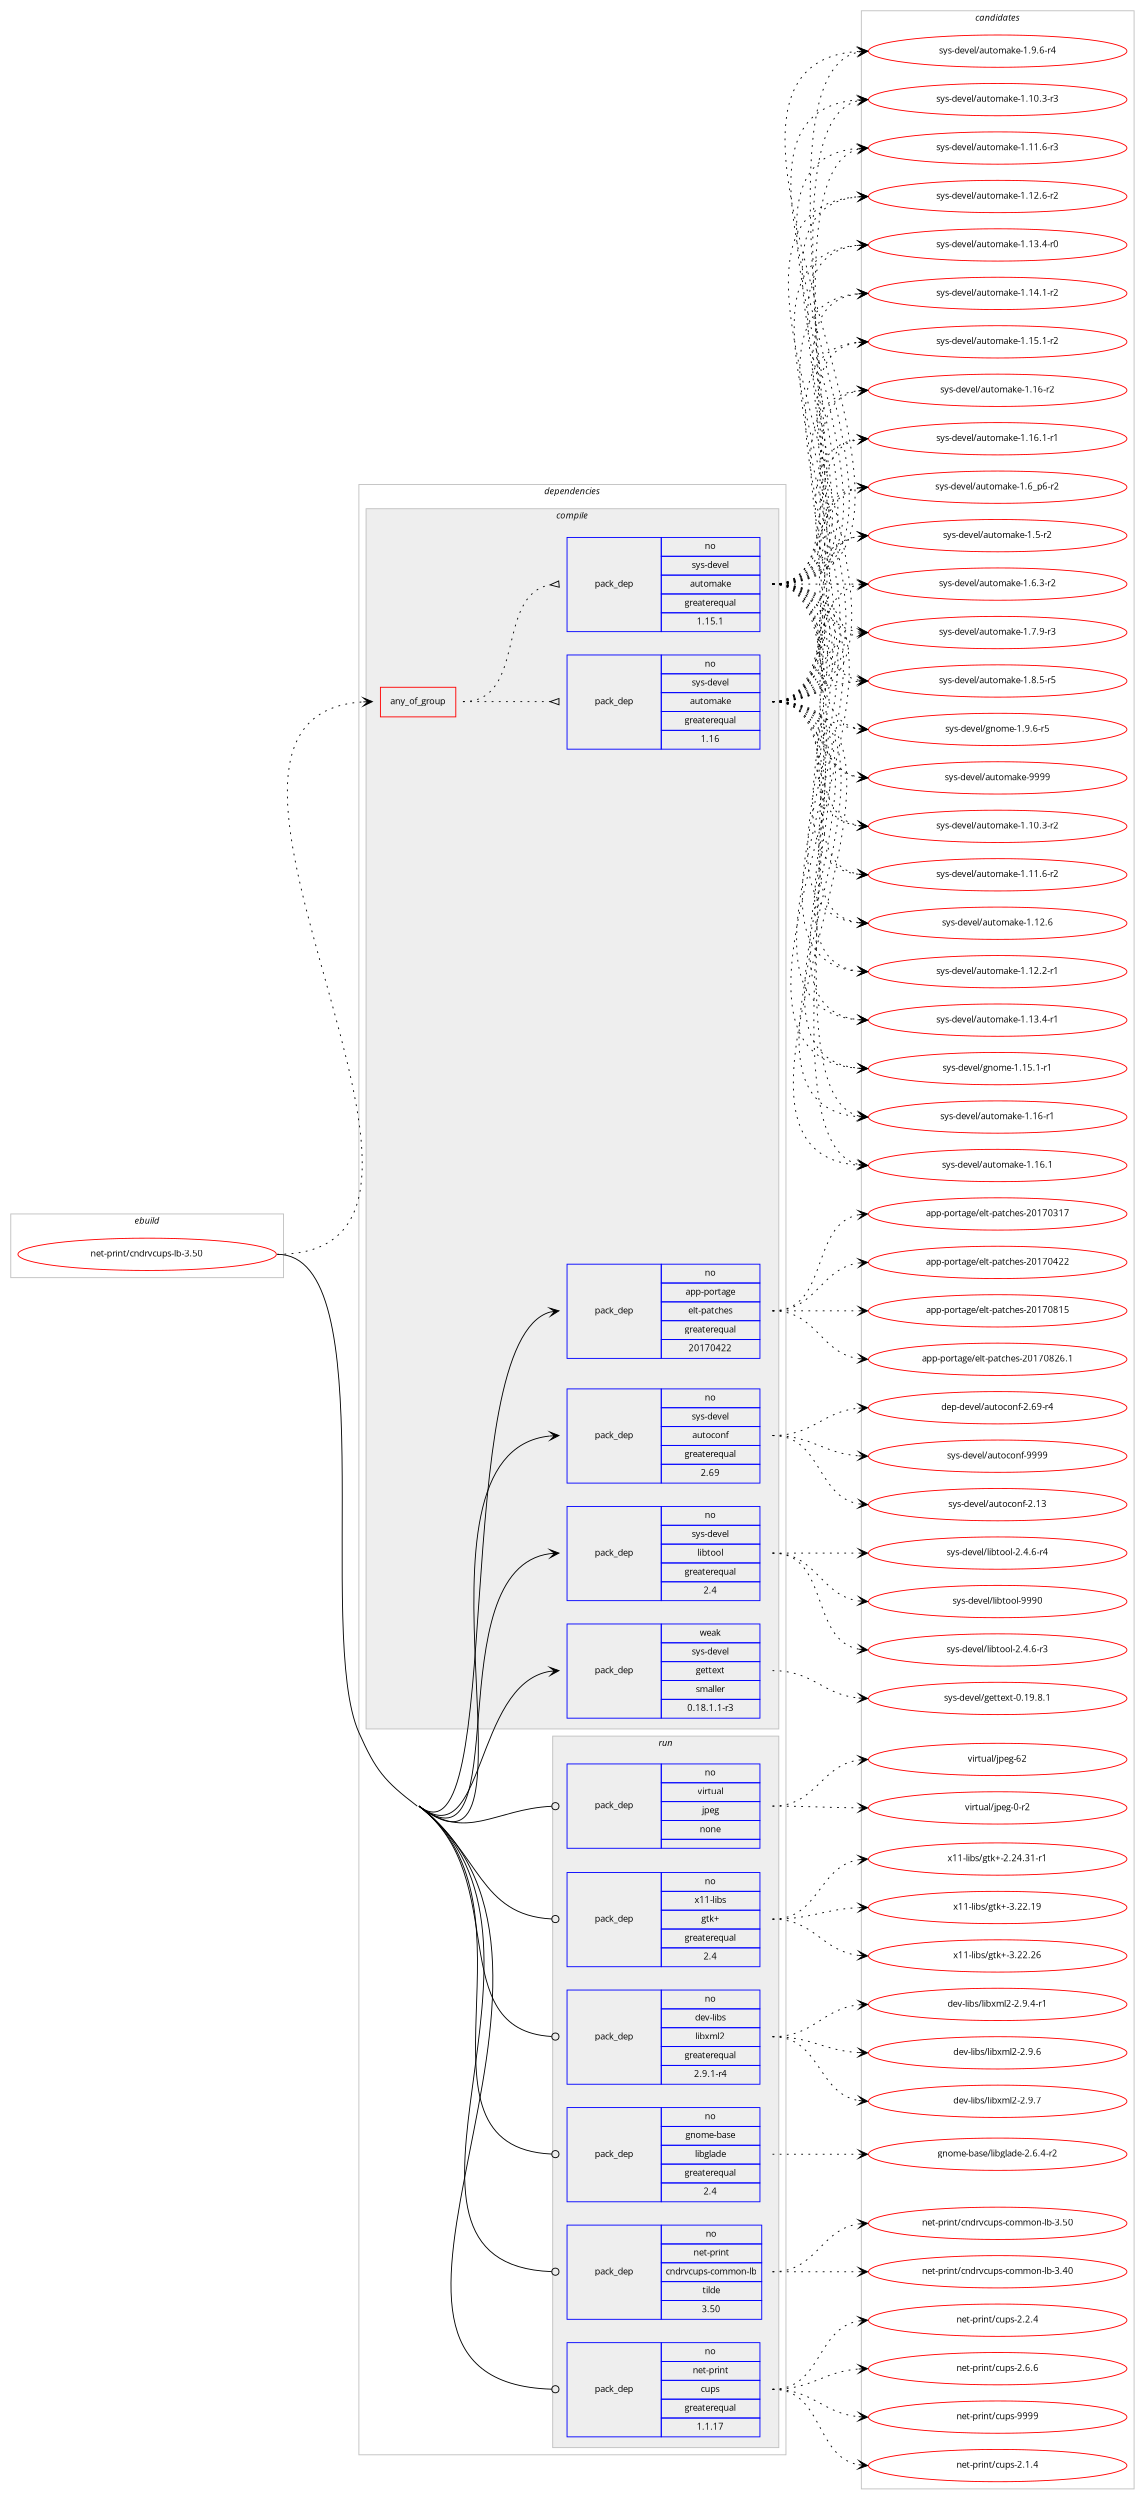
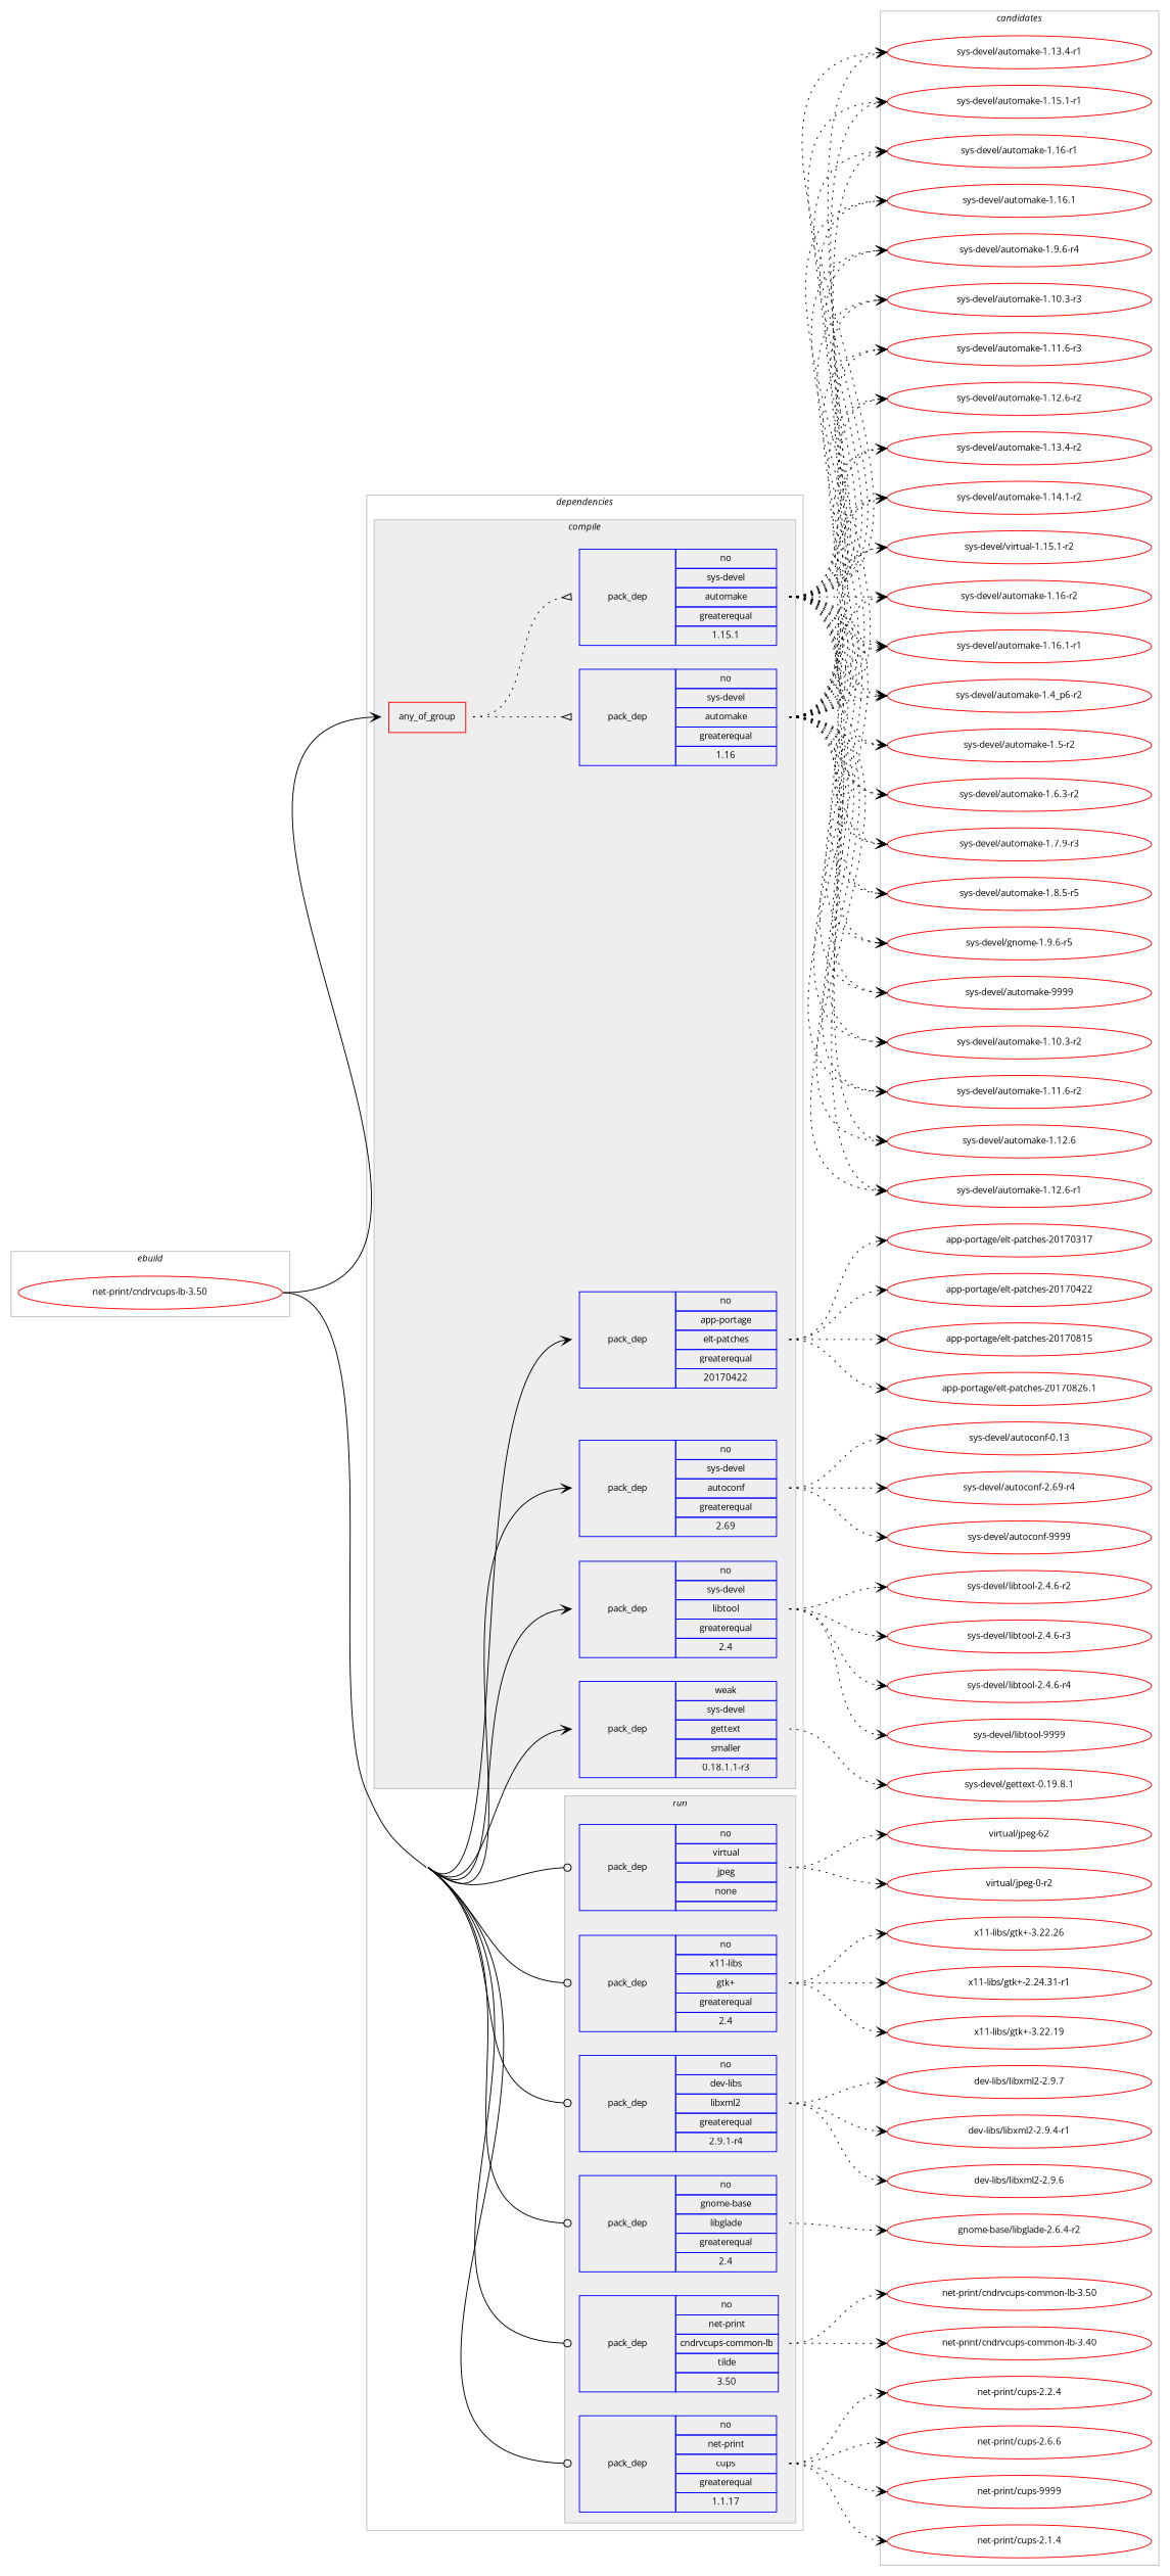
  digraph {
    compound=true
    concentrate=true
    fontname="Open Sans"
    fontsize=10
    newrank=true
    rankdir=LR
    ranksep=1.5
    node [color=red fontname="Open Sans" fontsize=10]
    edge [arrowhead=vee fontname="Open Sans" headport=w style=dotted tailport=e weight=100]
    n1 [label="net-print/cndrvcups-lb-3.50" width=4]
    n2 [color=blue label=<<TABLE BORDER="0" CELLBORDER="1" CELLSPACING="0" CELLPADDING="4" WIDTH="220"><TR><TD ROWSPAN="6" CELLPADDING="30">pack_dep</TD></TR><TR><TD WIDTH="110">no</TD></TR><TR><TD>sys-devel</TD></TR><TR><TD>automake</TD></TR><TR><TD>greaterequal</TD></TR><TR><TD>1.16</TD></TR></TABLE>> shape=none]
    n3 [color=blue label=<<TABLE BORDER="0" CELLBORDER="1" CELLSPACING="0" CELLPADDING="4" WIDTH="220"><TR><TD ROWSPAN="6" CELLPADDING="30">pack_dep</TD></TR><TR><TD WIDTH="110">no</TD></TR><TR><TD>sys-devel</TD></TR><TR><TD>automake</TD></TR><TR><TD>greaterequal</TD></TR><TR><TD>1.15.1</TD></TR></TABLE>> shape=none]
    n4 [label=<<TABLE BORDER="0" CELLBORDER="1" CELLSPACING="0" CELLPADDING="4"><TR><TD CELLPADDING="10">any_of_group</TD></TR></TABLE>> shape=none]
    n5 [color=blue label=<<TABLE BORDER="0" CELLBORDER="1" CELLSPACING="0" CELLPADDING="4" WIDTH="220"><TR><TD ROWSPAN="6" CELLPADDING="30">pack_dep</TD></TR><TR><TD WIDTH="110">no</TD></TR><TR><TD>app-portage</TD></TR><TR><TD>elt-patches</TD></TR><TR><TD>greaterequal</TD></TR><TR><TD>20170422</TD></TR></TABLE>> shape=none]
    n6 [color=blue label=<<TABLE BORDER="0" CELLBORDER="1" CELLSPACING="0" CELLPADDING="4" WIDTH="220"><TR><TD ROWSPAN="6" CELLPADDING="30">pack_dep</TD></TR><TR><TD WIDTH="110">no</TD></TR><TR><TD>sys-devel</TD></TR><TR><TD>autoconf</TD></TR><TR><TD>greaterequal</TD></TR><TR><TD>2.69</TD></TR></TABLE>> shape=none]
    n7 [color=blue label=<<TABLE BORDER="0" CELLBORDER="1" CELLSPACING="0" CELLPADDING="4" WIDTH="220"><TR><TD ROWSPAN="6" CELLPADDING="30">pack_dep</TD></TR><TR><TD WIDTH="110">no</TD></TR><TR><TD>sys-devel</TD></TR><TR><TD>libtool</TD></TR><TR><TD>greaterequal</TD></TR><TR><TD>2.4</TD></TR></TABLE>> shape=none]
    n8 [color=blue label=<<TABLE BORDER="0" CELLBORDER="1" CELLSPACING="0" CELLPADDING="4" WIDTH="220"><TR><TD ROWSPAN="6" CELLPADDING="30">pack_dep</TD></TR><TR><TD WIDTH="110">weak</TD></TR><TR><TD>sys-devel</TD></TR><TR><TD>gettext</TD></TR><TR><TD>smaller</TD></TR><TR><TD>0.18.1.1-r3</TD></TR></TABLE>> shape=none]
    n9 [color=blue label=<<TABLE BORDER="0" CELLBORDER="1" CELLSPACING="0" CELLPADDING="4" WIDTH="220"><TR><TD ROWSPAN="6" CELLPADDING="30">pack_dep</TD></TR><TR><TD WIDTH="110">no</TD></TR><TR><TD>dev-libs</TD></TR><TR><TD>libxml2</TD></TR><TR><TD>greaterequal</TD></TR><TR><TD>2.9.1-r4</TD></TR></TABLE>> shape=none]
    n10 [color=blue label=<<TABLE BORDER="0" CELLBORDER="1" CELLSPACING="0" CELLPADDING="4" WIDTH="220"><TR><TD ROWSPAN="6" CELLPADDING="30">pack_dep</TD></TR><TR><TD WIDTH="110">no</TD></TR><TR><TD>gnome-base</TD></TR><TR><TD>libglade</TD></TR><TR><TD>greaterequal</TD></TR><TR><TD>2.4</TD></TR></TABLE>> shape=none]
    n11 [color=blue label=<<TABLE BORDER="0" CELLBORDER="1" CELLSPACING="0" CELLPADDING="4" WIDTH="220"><TR><TD ROWSPAN="6" CELLPADDING="30">pack_dep</TD></TR><TR><TD WIDTH="110">no</TD></TR><TR><TD>net-print</TD></TR><TR><TD>cndrvcups-common-lb</TD></TR><TR><TD>tilde</TD></TR><TR><TD>3.50</TD></TR></TABLE>> shape=none]
    n12 [color=blue label=<<TABLE BORDER="0" CELLBORDER="1" CELLSPACING="0" CELLPADDING="4" WIDTH="220"><TR><TD ROWSPAN="6" CELLPADDING="30">pack_dep</TD></TR><TR><TD WIDTH="110">no</TD></TR><TR><TD>net-print</TD></TR><TR><TD>cups</TD></TR><TR><TD>greaterequal</TD></TR><TR><TD>1.1.17</TD></TR></TABLE>> shape=none]
    n13 [color=blue label=<<TABLE BORDER="0" CELLBORDER="1" CELLSPACING="0" CELLPADDING="4" WIDTH="220"><TR><TD ROWSPAN="6" CELLPADDING="30">pack_dep</TD></TR><TR><TD WIDTH="110">no</TD></TR><TR><TD>virtual</TD></TR><TR><TD>jpeg</TD></TR><TR><TD>none</TD></TR><TR><TD></TD></TR></TABLE>> shape=none]
    n14 [color=blue label=<<TABLE BORDER="0" CELLBORDER="1" CELLSPACING="0" CELLPADDING="4" WIDTH="220"><TR><TD ROWSPAN="6" CELLPADDING="30">pack_dep</TD></TR><TR><TD WIDTH="110">no</TD></TR><TR><TD>x11-libs</TD></TR><TR><TD>gtk+</TD></TR><TR><TD>greaterequal</TD></TR><TR><TD>2.4</TD></TR></TABLE>> shape=none]
    n15 [label="sys-devel/automake-1.10.3-r2" width=4]
    n16 [label="sys-devel/automake-1.11.6-r2" width=4]
    n17 [label="sys-devel/automake-1.12.6" width=4]
-   n18 [label="sys-devel/automake-1.12.2-r1" width=4]
+   n18 [label="sys-devel/automake-1.12.6-r1" width=4]
    n19 [label="sys-devel/automake-1.13.4-r1" width=4]
-   n20 [label="sys-devel/gnome-1.15.1-r1" width=4]
+   n20 [label="sys-devel/automake-1.15.1-r1" width=4]
    n21 [label="sys-devel/automake-1.16-r1" width=4]
    n22 [label="sys-devel/automake-1.16.1" width=4]
    n23 [label="sys-devel/automake-1.9.6-r4" width=4]
    n24 [label="sys-devel/automake-1.10.3-r3" width=4]
    n25 [label="sys-devel/automake-1.11.6-r3" width=4]
    n26 [label="sys-devel/automake-1.12.6-r2" width=4]
-   n27 [label="sys-devel/automake-1.13.4-r0" width=4]
+   n27 [label="sys-devel/automake-1.13.4-r2" width=4]
    n28 [label="sys-devel/automake-1.14.1-r2" width=4]
-   n29 [label="sys-devel/automake-1.15.1-r2" width=4]
+   n29 [label="sys-devel/virtual-1.15.1-r2" width=4]
    n30 [label="sys-devel/automake-1.16-r2" width=4]
    n31 [label="sys-devel/automake-1.16.1-r1" width=4]
-   n32 [label="sys-devel/automake-1.6_p6-r2" width=4]
+   n32 [label="sys-devel/automake-1.4_p6-r2" width=4]
    n33 [label="sys-devel/automake-1.5-r2" width=4]
    n34 [label="sys-devel/automake-1.6.3-r2" width=4]
    n35 [label="sys-devel/automake-1.7.9-r3" width=4]
    n36 [label="sys-devel/automake-1.8.5-r5" width=4]
    n37 [label="sys-devel/gnome-1.9.6-r5" width=4]
    n38 [label="sys-devel/automake-9999" width=4]
    n39 [label="app-portage/elt-patches-20170317" width=4]
    n40 [label="app-portage/elt-patches-20170422" width=4]
    n41 [label="app-portage/elt-patches-20170815" width=4]
    n42 [label="app-portage/elt-patches-20170826.1" width=4]
-   n43 [label="sys-devel/autoconf-2.13" width=4]
-   n44 [label="dep-devel/autoconf-2.69-r4" width=4]
+   n43 [label="sys-devel/autoconf-0.13" width=4]
+   n44 [label="sys-devel/autoconf-2.69-r4" width=4]
    n45 [label="sys-devel/autoconf-9999" width=4]
+   n46 [label="sys-devel/libtool-2.4.6-r2" width=4]
    n47 [label="sys-devel/libtool-2.4.6-r3" width=4]
    n48 [label="sys-devel/libtool-2.4.6-r4" width=4]
-   n49 [label="sys-devel/libtool-9990" width=4]
+   n49 [label="sys-devel/libtool-9999" width=4]
    n50 [label="sys-devel/gettext-0.19.8.1" width=4]
    n51 [label="dev-libs/libxml2-2.9.4-r1" width=4]
    n52 [label="dev-libs/libxml2-2.9.6" width=4]
    n53 [label="dev-libs/libxml2-2.9.7" width=4]
    n54 [label="gnome-base/libglade-2.6.4-r2" width=4]
    n55 [label="net-print/cndrvcups-common-lb-3.40" width=4]
    n56 [label="net-print/cndrvcups-common-lb-3.50" width=4]
    n57 [label="net-print/cups-2.1.4" width=4]
    n58 [label="net-print/cups-2.2.4" width=4]
    n59 [label="net-print/cups-2.6.6" width=4]
    n60 [label="net-print/cups-9999" width=4]
    n61 [label="virtual/jpeg-0-r2" width=4]
    n62 [label="virtual/jpeg-62" width=4]
    n63 [label="x11-libs/gtk+-2.24.31-r1" width=4]
    n64 [label="x11-libs/gtk+-3.22.19" width=4]
    n65 [label="x11-libs/gtk+-3.22.26" width=4]
    subgraph cluster_1 {
      color=gray
      label=<<i>ebuild</i>>
      rank=same
      n1
    }
    subgraph cluster_2 {
      color=gray
      label=<<i>dependencies</i>>
      subgraph cluster_3 {
        color=gray
        fillcolor="#eeeeee"
        label=<<i>compile</i>>
        style=filled
        subgraph sub_4 {
          color=gray
          fillcolor="#eeeeee"
          label=<<i>compile</i>>
          style=filled
          n4
          subgraph sub_5 {
            color=gray
            fillcolor="#eeeeee"
            label=<<i>compile</i>>
            style=filled
            n2
          }
          subgraph sub_6 {
            color=gray
            fillcolor="#eeeeee"
            label=<<i>compile</i>>
            style=filled
            n3
          }
        }
        subgraph sub_7 {
          color=gray
          fillcolor="#eeeeee"
          label=<<i>compile</i>>
          style=filled
          n5
        }
        subgraph sub_8 {
          color=gray
          fillcolor="#eeeeee"
          label=<<i>compile</i>>
          style=filled
          n6
        }
        subgraph sub_9 {
          color=gray
          fillcolor="#eeeeee"
          label=<<i>compile</i>>
          style=filled
          n7
        }
        subgraph sub_10 {
          color=gray
          fillcolor="#eeeeee"
          label=<<i>compile</i>>
          style=filled
          n8
        }
      }
      subgraph cluster_11 {
        color=gray
        fillcolor="#eeeeee"
        label=<<i>compile and run</i>>
        style=filled
      }
      subgraph cluster_12 {
        color=gray
        fillcolor="#eeeeee"
        label=<<i>run</i>>
        style=filled
        subgraph sub_13 {
          color=gray
          fillcolor="#eeeeee"
          label=<<i>run</i>>
          style=filled
          n9
        }
        subgraph sub_14 {
          color=gray
          fillcolor="#eeeeee"
          label=<<i>run</i>>
          style=filled
          n10
        }
        subgraph sub_15 {
          color=gray
          fillcolor="#eeeeee"
          label=<<i>run</i>>
          style=filled
          n11
        }
        subgraph sub_16 {
          color=gray
          fillcolor="#eeeeee"
          label=<<i>run</i>>
          style=filled
          n12
        }
        subgraph sub_17 {
          color=gray
          fillcolor="#eeeeee"
          label=<<i>run</i>>
          style=filled
          n13
        }
        subgraph sub_18 {
          color=gray
          fillcolor="#eeeeee"
          label=<<i>run</i>>
          style=filled
          n14
        }
      }
    }
    subgraph cluster_19 {
      color=gray
      label=<<i>candidates</i>>
      rank=same
      subgraph sub_20 {
        color=black
        label=<<i>candidates</i>>
        nodesep=1
        rank=same
        n15
        n16
        n17
        n18
        n19
        n20
        n21
        n22
        n23
        n24
        n25
        n26
        n27
        n28
        n29
        n30
        n31
        n32
        n33
        n34
        n35
        n36
        n37
        n38
      }
      subgraph sub_21 {
        color=black
        label=<<i>candidates</i>>
        nodesep=1
        rank=same
        n15
        n16
        n17
        n18
        n19
        n20
        n21
        n22
        n23
        n24
        n25
        n26
        n27
        n28
        n29
        n30
        n31
        n32
        n33
        n34
        n35
        n36
        n37
        n38
      }
      subgraph sub_22 {
        color=black
        label=<<i>candidates</i>>
        nodesep=1
        rank=same
        n39
        n40
        n41
        n42
      }
      subgraph sub_23 {
        color=black
        label=<<i>candidates</i>>
        nodesep=1
        rank=same
        n43
        n44
        n45
      }
      subgraph sub_24 {
        color=black
        label=<<i>candidates</i>>
        nodesep=1
        rank=same
+       n46
        n47
        n48
        n49
      }
      subgraph sub_25 {
        color=black
        label=<<i>candidates</i>>
        nodesep=1
        rank=same
        n50
      }
      subgraph sub_26 {
        color=black
        label=<<i>candidates</i>>
        nodesep=1
        rank=same
        n51
        n52
        n53
      }
      subgraph sub_27 {
        color=black
        label=<<i>candidates</i>>
        nodesep=1
        rank=same
        n54
      }
      subgraph sub_28 {
        color=black
        label=<<i>candidates</i>>
        nodesep=1
        rank=same
        n55
        n56
      }
      subgraph sub_29 {
        color=black
        label=<<i>candidates</i>>
        nodesep=1
        rank=same
        n57
        n58
        n59
        n60
      }
      subgraph sub_30 {
        color=black
        label=<<i>candidates</i>>
        nodesep=1
        rank=same
        n61
        n62
      }
      subgraph sub_31 {
        color=black
        label=<<i>candidates</i>>
        nodesep=1
        rank=same
        n63
        n64
        n65
      }
    }
-   n1 -> n4 [weight=20]
+   n1 -> n4 [style=solid weight=20]
    n1 -> n5 [style=solid weight=20]
    n1 -> n6 [style=solid weight=20]
    n1 -> n7 [style=solid weight=20]
    n1 -> n8 [style=solid weight=20]
    n1 -> n9 [arrowhead=odot style=solid weight=20]
    n1 -> n10 [arrowhead=odot style=solid weight=20]
    n1 -> n11 [arrowhead=odot style=solid weight=20]
    n1 -> n12 [arrowhead=odot style=solid weight=20]
    n1 -> n13 [arrowhead=odot style=solid weight=20]
    n1 -> n14 [arrowhead=odot style=solid weight=20]
    n2 -> n15
    n2 -> n16
    n2 -> n17
    n2 -> n18
    n2 -> n19
    n2 -> n20
    n2 -> n21
    n2 -> n22
    n2 -> n23
    n2 -> n24
    n2 -> n25
    n2 -> n26
    n2 -> n27
    n2 -> n28
    n2 -> n29
    n2 -> n30
    n2 -> n31
    n2 -> n32
    n2 -> n33
    n2 -> n34
    n2 -> n35
    n2 -> n36
    n2 -> n37
    n2 -> n38
    n3 -> n15
    n3 -> n16
    n3 -> n17
    n3 -> n18
    n3 -> n19
    n3 -> n20
    n3 -> n21
    n3 -> n22
    n3 -> n23
    n3 -> n24
    n3 -> n25
    n3 -> n26
    n3 -> n27
    n3 -> n28
    n3 -> n29
    n3 -> n30
    n3 -> n31
    n3 -> n32
    n3 -> n33
    n3 -> n34
    n3 -> n35
    n3 -> n36
    n3 -> n37
    n3 -> n38
    n4 -> n2 [arrowhead=oinv weight=20]
    n4 -> n3 [arrowhead=oinv weight=20]
    n5 -> n39
    n5 -> n40
    n5 -> n41
    n5 -> n42
    n6 -> n43
    n6 -> n44
    n6 -> n45
+   n7 -> n46
    n7 -> n47
    n7 -> n48
    n7 -> n49
    n8 -> n50
    n9 -> n51
    n9 -> n52
    n9 -> n53
    n10 -> n54
    n11 -> n55
    n11 -> n56
    n12 -> n57
    n12 -> n58
    n12 -> n59
    n12 -> n60
    n13 -> n61
    n13 -> n62
    n14 -> n63
    n14 -> n64
    n14 -> n65
  }
